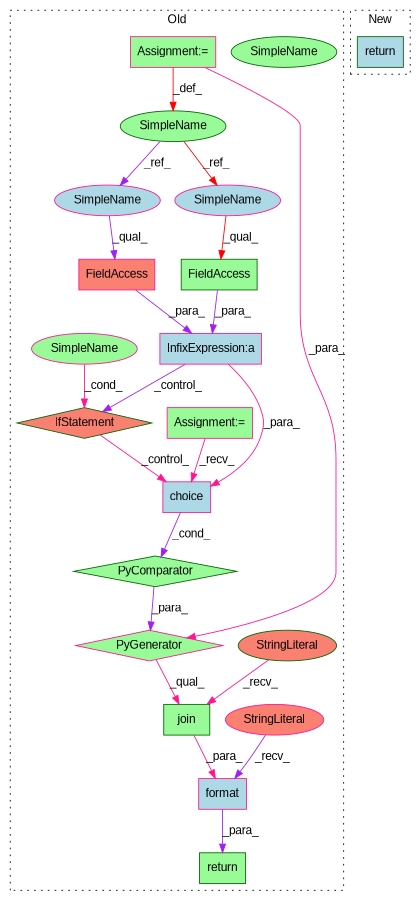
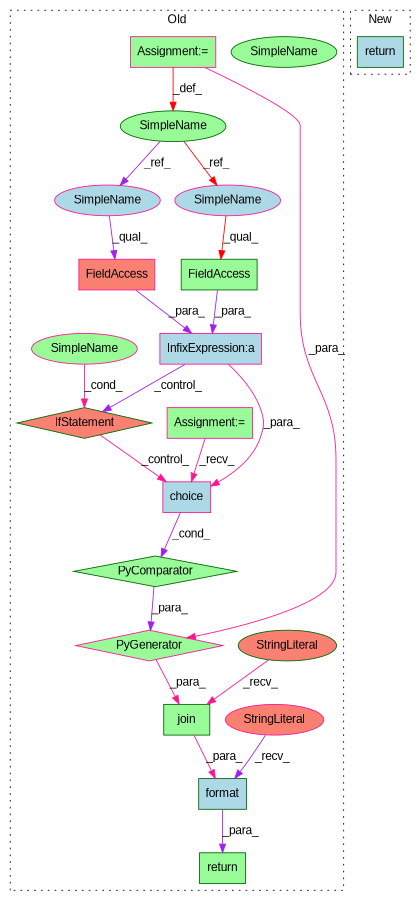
  digraph {
    fontname="Liberation Sans"
    node [a=42 color=deeppink fillcolor=palegreen fontname="Liberation Sans" l=6 s=894 shape=box style=filled]
    edge [color=purple fontname="Liberation Sans"]
    n1 [a=32 fillcolor=lightblue l="7,1" label=choice s="790,835"]
    n2 [a=41 color=darkgreen l=7 label=return s=735]
    n3 [a=25 color=darkgreen fillcolor=salmon l=24 label=IfStatement shape=diamond]
    n4 [color=darkgreen l=5 label=SimpleName s=913 shape=ellipse]
    n5 [a=113 color=darkgreen l=24 label=PyComparator shape=diamond]
    n6 [a=32 color=darkgreen l="14,-3" label=join s="769,924"]
    n7 [a=45 color=darkgreen fillcolor=salmon l=2 label=StringLiteral s=766 shape=ellipse]
    n8 [a=7 label="Assignment:=" s=723]
    n9 [a=7 label="Assignment:=" s=704]
    n10 [a=27 fillcolor=lightblue l=3 label="InfixExpression:a" s=819]
    n11 [a=22 fillcolor=salmon l=22 label=FieldAccess s=797]
    n12 [color=darkgreen label=SimpleName s=723 shape=ellipse]
    n13 [a=22 color=darkgreen l=13 label=FieldAccess s=822]
-   n14 [a=32 fillcolor=lightblue l="7,1" label=format s="759,921"]
+   n14 [a=32 color=darkgreen fillcolor=lightblue l="7,1" label=format s="759,921"]
    n15 [a=107 l=141 label=PyGenerator s=783 shape=diamond]
    n16 [a=45 fillcolor=salmon l=16 label=StringLiteral s=742 shape=ellipse]
    n17 [l=5 label=SimpleName s=913 shape=ellipse]
    n18 [fillcolor=lightblue label=SimpleName s=822 shape=ellipse]
    n19 [fillcolor=lightblue label=SimpleName s=797 shape=ellipse]
    n20 [a=41 color=darkgreen fillcolor=lightblue l=8 label=return s=231]
    subgraph cluster_1 {
      label=Old
      style=dotted
      n1
      n2
      n3
      n4
      n5
      n6
      n7
      n8
      n9
      n10
      n11
      n12
      n13
      n14
      n15
      n16
      n17
      n18
      n19
    }
    subgraph cluster_2 {
      label=New
      style=dotted
      n20
    }
    n1 -> n5 [label=_cond_]
    n3 -> n1 [color=deeppink label=_control_]
    n5 -> n15 [label=_para_]
    n6 -> n14 [color=deeppink label=_para_]
    n7 -> n6 [color=deeppink label=_recv_]
    n8 -> n12 [color=red label=_def_]
    n8 -> n15 [color=deeppink label=_para_]
    n9 -> n1 [color=deeppink label=_recv_]
    n10 -> n1 [color=deeppink label=_para_]
    n10 -> n3 [label=_control_]
    n11 -> n10 [label=_para_]
    n12 -> n18 [color=red label=_ref_]
    n12 -> n19 [label=_ref_]
    n13 -> n10 [label=_para_]
    n14 -> n2 [label=_para_]
-   n15 -> n6 [color=deeppink label=_qual_]
+   n15 -> n6 [color=deeppink label=_para_]
    n16 -> n14 [label=_recv_]
    n17 -> n3 [color=deeppink label=_cond_]
    n18 -> n13 [color=red label=_qual_]
    n19 -> n11 [label=_qual_]
  }
